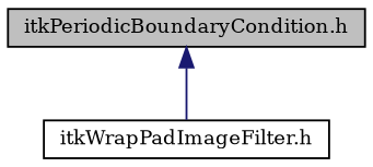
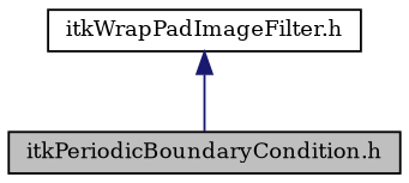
  digraph {
    fontname="DejaVu Serif"
    node [color=black fontname="DejaVu Serif" fontsize=10 shape=record style=filled]
    n1 [fillcolor=grey75 fontcolor=black height=0.2 label="itkPeriodicBoundaryCondition.h" width=0.4]
    n2 [fillcolor=white height=0.2 label="itkWrapPadImageFilter.h" width=0.4]
-   n1 -> n2 [color=midnightblue dir=back fontname="DejaVu Serif" fontsize=10 labelfontname=Helvetica labelfontsize=10 style=solid]
+   n2 -> n1 [color=midnightblue dir=back fontname="DejaVu Serif" fontsize=10 labelfontname=Helvetica labelfontsize=10 style=solid]
  }
